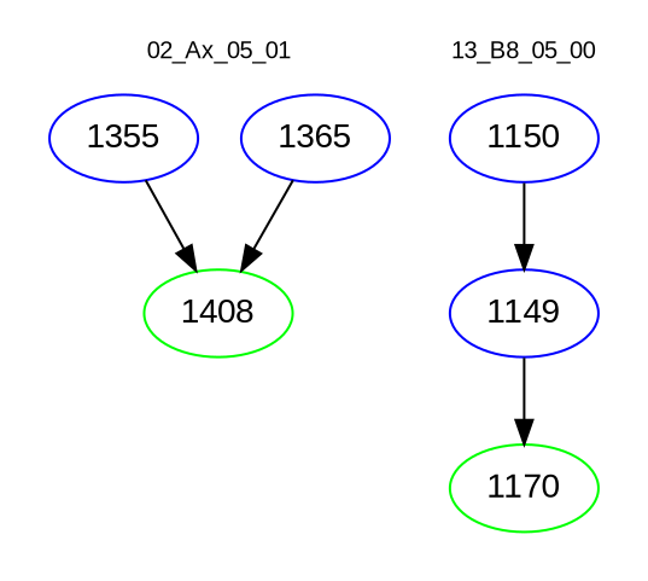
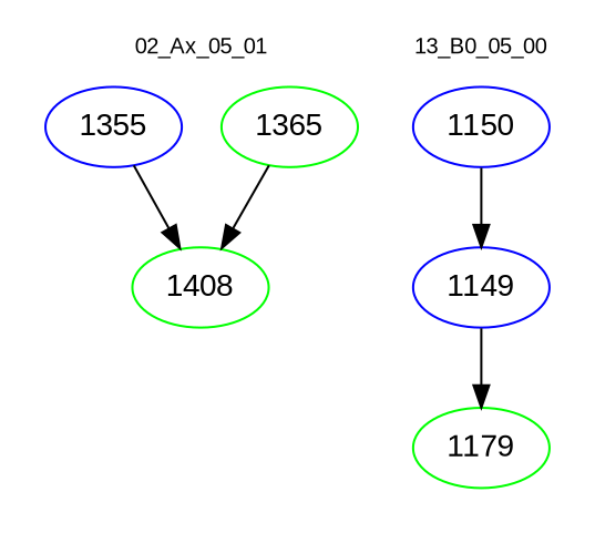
  digraph {
    fontname="Liberation Sans"
    node [color=blue fontname="Liberation Sans"]
    edge [color=black fontname="Liberation Sans"]
-   n1 [label=1365]
+   n1 [color=green label=1365]
    n2 [label=1355]
    n3 [color=green label=1408]
    n4 [label=1150]
    n5 [label=1149]
-   n6 [color=green label=1170]
+   n6 [color=green label=1179]
    subgraph cluster_1 {
      color=white
      fontsize=10
      label="02_Ax_05_01"
      n1
      n2
      n3
    }
    subgraph cluster_2 {
      color=white
      fontsize=10
-     label="13_B8_05_00"
+     label="13_B0_05_00"
      n4
      n5
      n6
    }
    n1 -> n3
    n2 -> n3
    n4 -> n5
    n5 -> n6
  }
